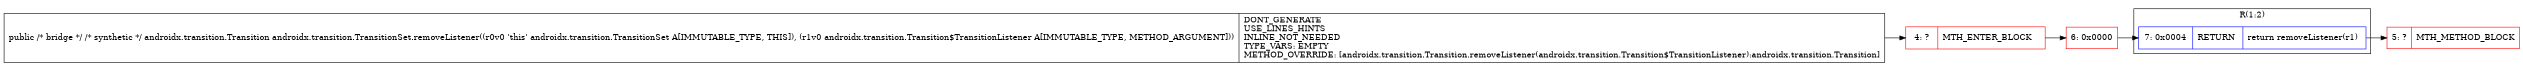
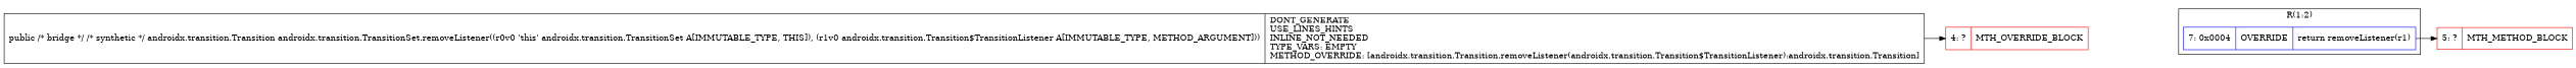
  digraph {
    rankdir=LR
    node [color=red shape=record]
-   n1 [color=blue label="{7\:\ 0x0004|RETURN\l|return removeListener(r1)\l}"]
+   n1 [color=blue label="{7\:\ 0x0004|OVERRIDE\l|return removeListener(r1)\l}"]
    n2 [label="{5\:\ ?|MTH_METHOD_BLOCK\l}"]
-   n3 [label="{4\:\ ?|MTH_ENTER_BLOCK\l}"]
-   n4 [label="{6\:\ 0x0000}"]
+   n3 [label="{4\:\ ?|MTH_OVERRIDE_BLOCK\l}"]
    n5 [label="{public \/* bridge *\/ \/* synthetic *\/ androidx.transition.Transition androidx.transition.TransitionSet.removeListener((r0v0 'this' androidx.transition.TransitionSet A[IMMUTABLE_TYPE, THIS]), (r1v0 androidx.transition.Transition$TransitionListener A[IMMUTABLE_TYPE, METHOD_ARGUMENT]))  | DONT_GENERATE\lUSE_LINES_HINTS\lINLINE_NOT_NEEDED\lTYPE_VARS: EMPTY\lMETHOD_OVERRIDE: [androidx.transition.Transition.removeListener(androidx.transition.Transition$TransitionListener):androidx.transition.Transition]\l}" color=""]
    subgraph cluster_1 {
      label="R(1:2)"
      n1
    }
    n1 -> n2
-   n3 -> n4
-   n4 -> n1
    n5 -> n3
  }
